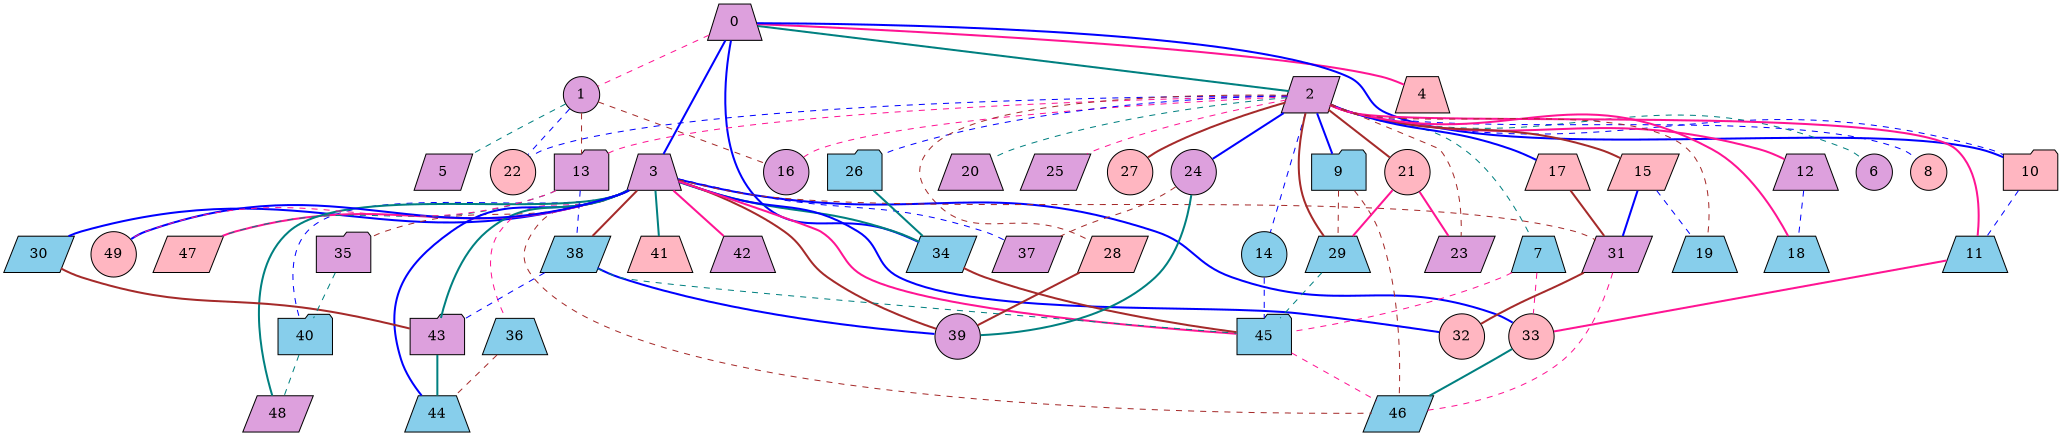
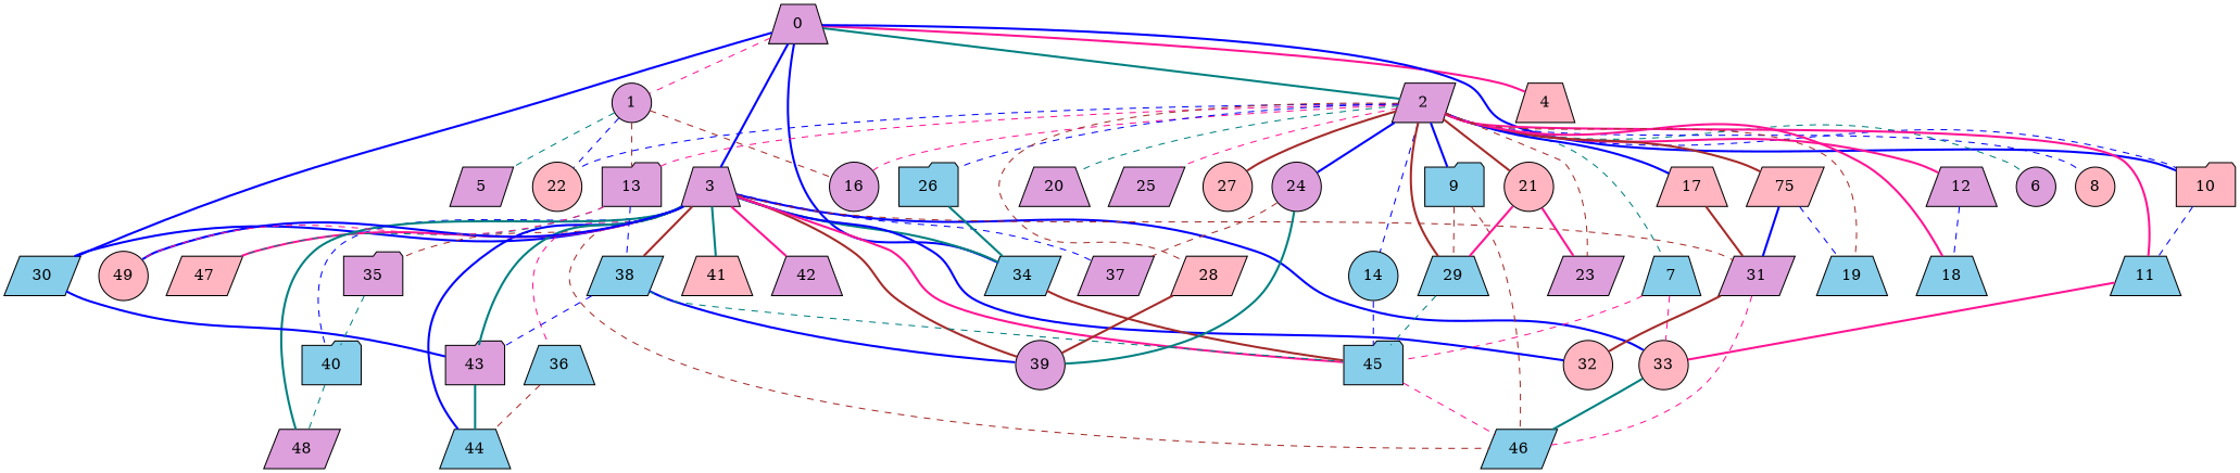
  graph {
    node [fillcolor=plum shape=trapezium style=filled]
    edge [color=blue style=dashed]
    1 [shape=circle]
    0
    2 [shape=parallelogram]
    3
    4 [fillcolor=lightpink]
    10 [fillcolor=lightpink shape=folder]
    30 [fillcolor=skyblue shape=parallelogram]
    34 [fillcolor=skyblue shape=parallelogram]
    5 [shape=parallelogram]
    16 [shape=circle]
    13 [shape=folder]
    22 [fillcolor=lightpink shape=circle]
    6 [shape=circle]
    7 [fillcolor=skyblue]
    8 [fillcolor=lightpink shape=circle]
    9 [fillcolor=skyblue shape=folder]
    11 [fillcolor=skyblue]
    12
    14 [fillcolor=skyblue shape=circle]
-   15 [fillcolor=lightpink shape=parallelogram]
+   15 [fillcolor=lightpink shape=parallelogram label=75]
    17 [fillcolor=lightpink]
    18 [fillcolor=skyblue]
    19 [fillcolor=skyblue]
    20
    21 [fillcolor=lightpink shape=circle]
    23 [shape=parallelogram]
    24 [shape=circle]
    25 [shape=parallelogram]
    26 [fillcolor=skyblue shape=folder]
    27 [fillcolor=lightpink shape=circle]
    28 [fillcolor=lightpink shape=parallelogram]
    29 [fillcolor=skyblue]
    32 [fillcolor=lightpink shape=circle]
    35 [shape=folder]
    36 [fillcolor=skyblue]
    37 [shape=parallelogram]
    38 [fillcolor=skyblue shape=parallelogram]
    33 [fillcolor=lightpink shape=circle]
    40 [fillcolor=skyblue shape=folder]
    41 [fillcolor=lightpink]
    42
    39 [shape=circle]
    44 [fillcolor=skyblue]
    45 [fillcolor=skyblue shape=folder]
    46 [fillcolor=skyblue shape=parallelogram]
    47 [fillcolor=lightpink shape=parallelogram]
    48 [shape=parallelogram]
    43 [shape=folder]
    49 [fillcolor=lightpink shape=circle]
    31 [shape=parallelogram]
    1 -- 5 [color=teal]
    1 -- 16 [color=brown]
    1 -- 13 [color=brown]
    1 -- 22
    0 -- 1 [color=deeppink]
    0 -- 2 [color=teal style=bold]
    0 -- 3 [style=bold]
    0 -- 4 [color=deeppink style=bold]
    0 -- 10 [style=bold]
+   0 -- 30 [style=bold]
    0 -- 34 [style=bold]
    2 -- 10
    2 -- 16 [color=deeppink]
    2 -- 13 [color=deeppink]
    2 -- 22
    2 -- 6 [color=teal]
    2 -- 7 [color=teal]
    2 -- 8
    2 -- 9 [style=bold]
    2 -- 11 [color=deeppink style=bold]
    2 -- 12 [color=deeppink style=bold]
    2 -- 14
    2 -- 15 [color=brown style=bold]
    2 -- 17 [style=bold]
    2 -- 18 [color=deeppink style=bold]
    2 -- 19 [color=brown]
    2 -- 20 [color=teal]
    2 -- 21 [color=brown style=bold]
    2 -- 23 [color=brown]
    2 -- 24 [style=bold]
    2 -- 25 [color=deeppink]
    2 -- 26
    2 -- 27 [color=brown style=bold]
    2 -- 28 [color=brown]
    2 -- 29 [color=brown style=bold]
    3 -- 30 [style=bold]
    3 -- 34 [color=teal style=bold]
    3 -- 32 [style=bold]
    3 -- 35 [color=brown]
    3 -- 36 [color=deeppink]
    3 -- 37
    3 -- 38 [color=brown style=bold]
    3 -- 33 [style=bold]
    3 -- 40
    3 -- 41 [color=teal style=bold]
    3 -- 42 [color=deeppink style=bold]
    3 -- 39 [color=brown style=bold]
    3 -- 44 [style=bold]
    3 -- 45 [color=deeppink style=bold]
    3 -- 46 [color=brown]
    3 -- 47 [color=deeppink style=bold]
    3 -- 48 [color=teal style=bold]
    3 -- 43 [color=teal style=bold]
    3 -- 49 [style=bold]
    3 -- 31 [color=brown]
    10 -- 11
-   30 -- 43 [color=brown style=bold]
+   30 -- 43 [style=bold]
    34 -- 45 [color=brown style=bold]
    13 -- 38
    13 -- 47 [color=teal]
    13 -- 49 [color=deeppink]
    7 -- 33 [color=deeppink]
    7 -- 45 [color=deeppink]
    9 -- 29 [color=brown]
    9 -- 46 [color=brown]
    11 -- 33 [color=deeppink style=bold]
    12 -- 18
    14 -- 45
    15 -- 19
    15 -- 31 [style=bold]
    17 -- 31 [color=brown style=bold]
    21 -- 23 [color=deeppink style=bold]
    21 -- 29 [color=deeppink style=bold]
    24 -- 37 [color=brown]
    24 -- 39 [color=teal style=bold]
    26 -- 34 [color=teal style=bold]
    28 -- 39 [color=brown style=bold]
    29 -- 45 [color=teal]
    35 -- 40 [color=teal]
    36 -- 44 [color=brown]
    38 -- 39 [style=bold]
    38 -- 45 [color=teal]
    38 -- 43
    33 -- 46 [color=teal style=bold]
    40 -- 48 [color=teal]
    45 -- 46 [color=deeppink]
    43 -- 44 [color=teal style=bold]
    31 -- 32 [color=brown style=bold]
    31 -- 46 [color=deeppink]
  }
